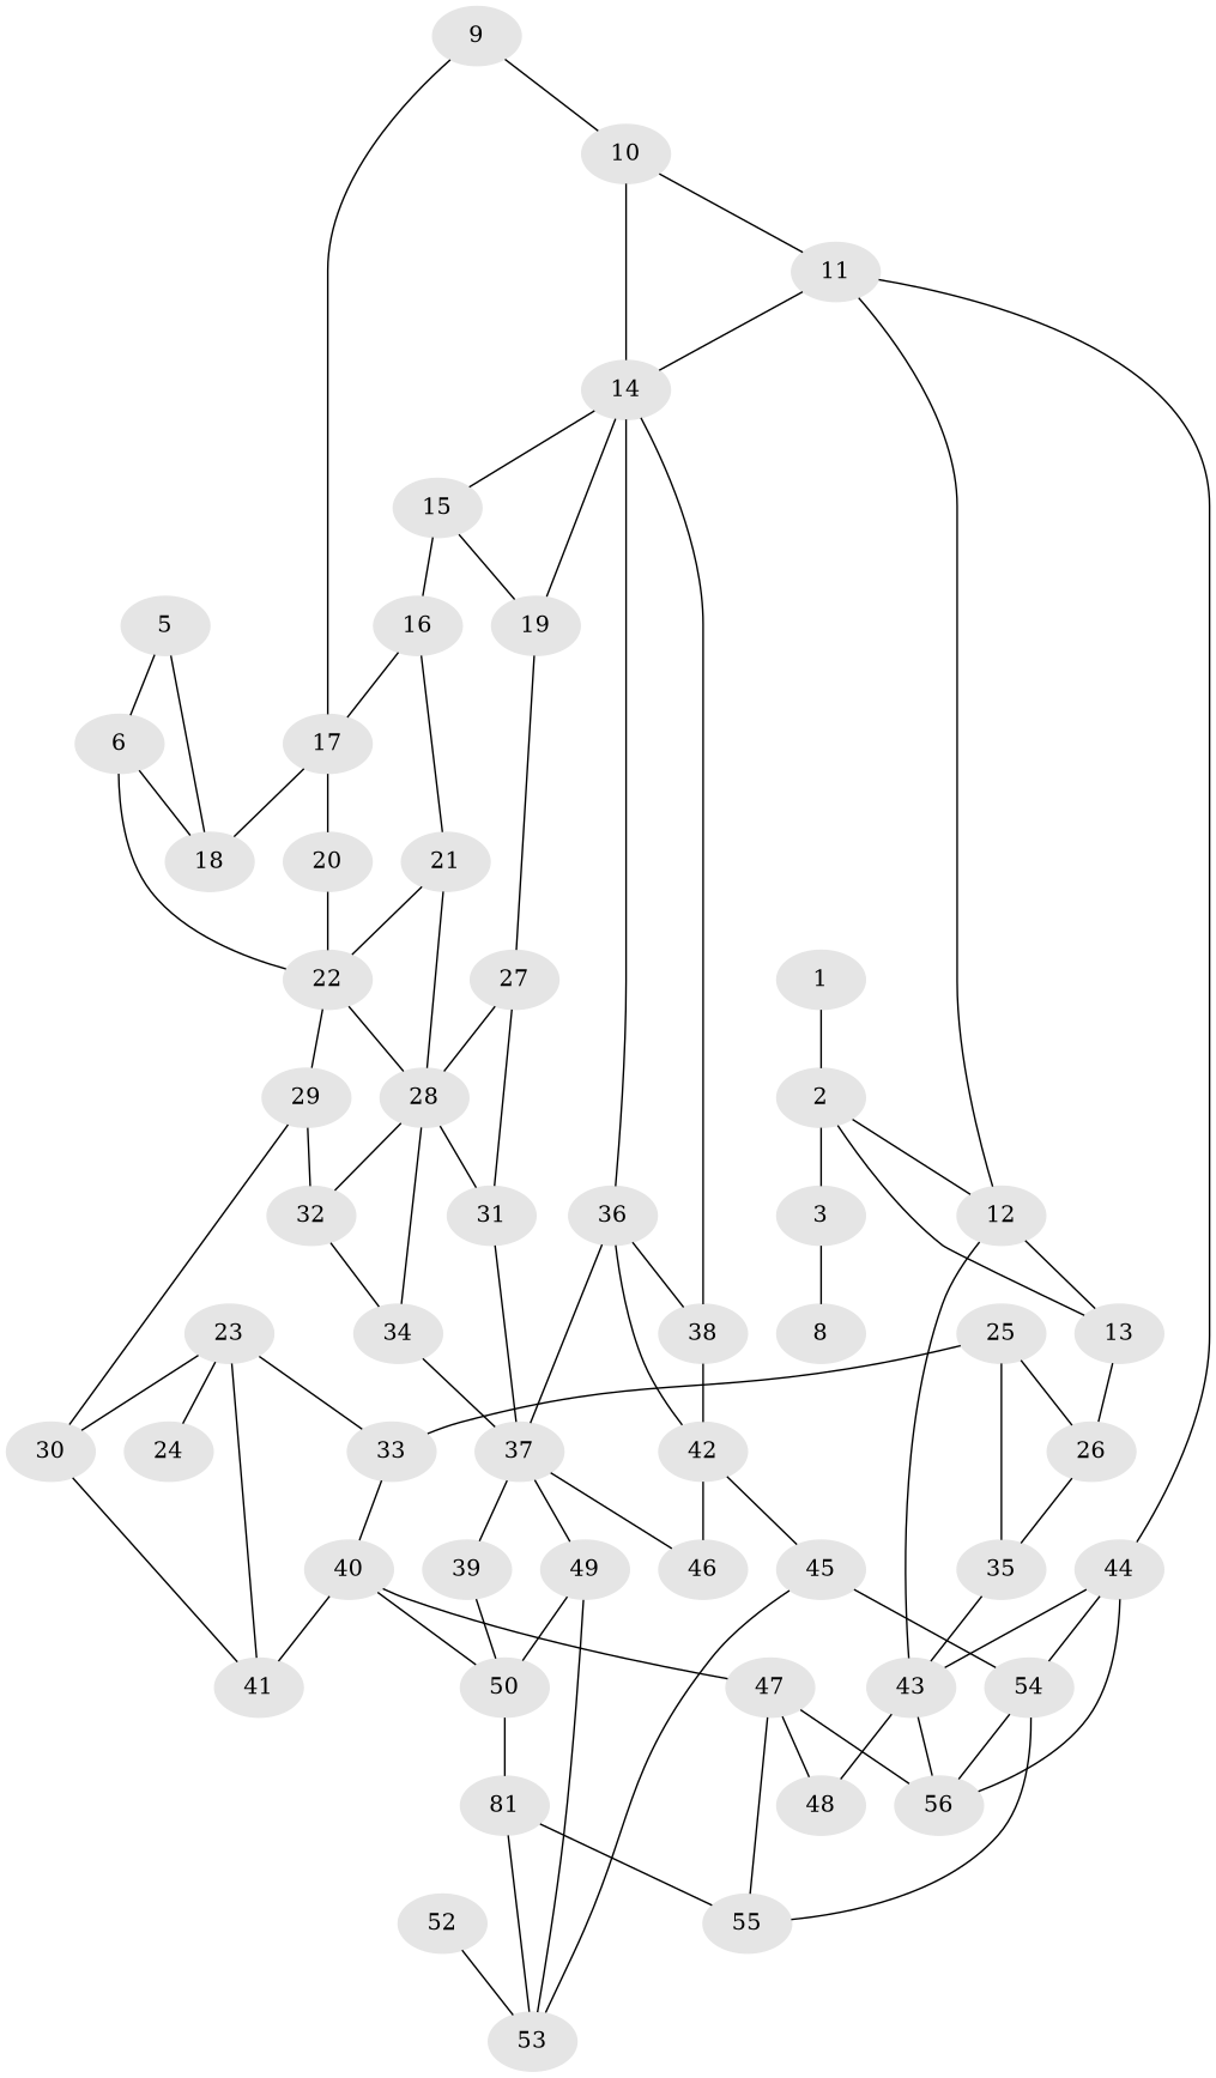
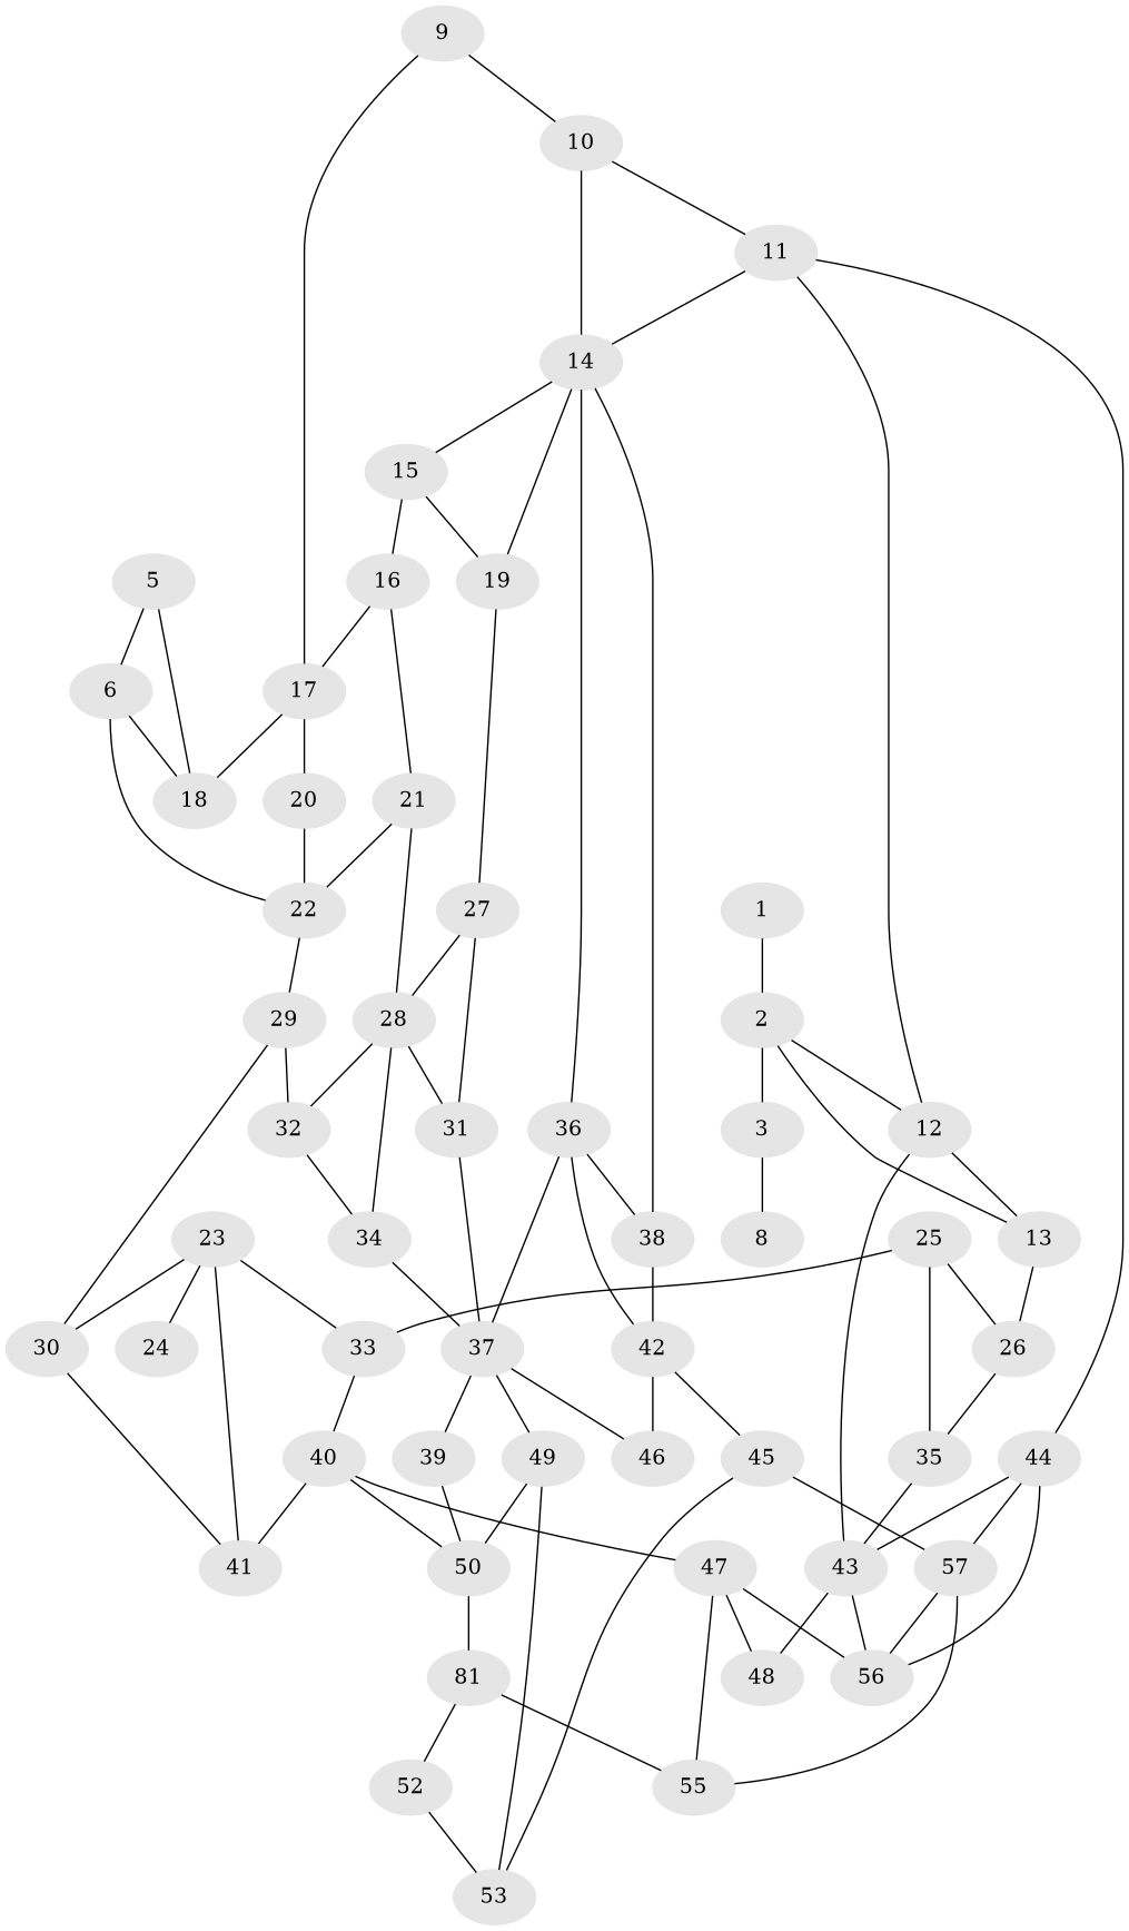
  graph {
    node [color=gray90 style=filled]
    edge [weight=1.0]
    1
    2
    3
    12
    13
    8
    43
    26
    5
    6
    18
    9
    10
    17
    22
    28
    29
    23
    24
    30
    33
    41
    11
    14
    20
    44
    15
    19
    36
    38
    56
-   54
+   54 [label=57]
    48
    35
    16
    27
    37
    42
    21
    31
    32
    34
    40
    25
    39
    46
    49
    50
    47
    45
    53
    n52 [label=81]
    55
    52
    1 -- 2
    2 -- 3 [weight=3.0]
    2 -- 12
    2 -- 13
    3 -- 8
    12 -- 13
    12 -- 43
    13 -- 26
    43 -- 56
    43 -- 48
    26 -- 35
    5 -- 6
    5 -- 18
    6 -- 18
    6 -- 22
    9 -- 10
    9 -- 17
    10 -- 11
    10 -- 14
    17 -- 18
    17 -- 20 [weight=2.0]
-   22 -- 28
    22 -- 29
    28 -- 31
    28 -- 32
    28 -- 34
    29 -- 30
    29 -- 32
    23 -- 24
    23 -- 30
    23 -- 33
    23 -- 41
    30 -- 41
    33 -- 40
    11 -- 12
    11 -- 14
    11 -- 44
    14 -- 15
    14 -- 19
    14 -- 36
    14 -- 38
    20 -- 22
    44 -- 43
    44 -- 56
    44 -- 54
    15 -- 19
    15 -- 16 [weight=2.0]
    19 -- 27
    36 -- 38
    36 -- 37
    36 -- 42
    38 -- 42
    54 -- 56
    54 -- 55 [weight=2.0]
    35 -- 43
    16 -- 17 [weight=2.0]
    16 -- 21
    27 -- 28
    27 -- 31
    37 -- 39
    37 -- 46
    37 -- 49
    42 -- 46 [weight=2.0]
    42 -- 45 [weight=2.0]
    21 -- 22
    21 -- 28
    31 -- 37
    32 -- 34
    34 -- 37
    40 -- 41
    40 -- 50
    40 -- 47 [weight=2.0]
    25 -- 26
    25 -- 33 [weight=2.0]
    25 -- 35
    39 -- 50
    49 -- 50
    49 -- 53
    50 -- n52 [weight=2.0]
    47 -- 56
    47 -- 48 [weight=2.0]
    47 -- 55
    45 -- 54
    45 -- 53
    n52 -- 55 [weight=2.0]
-   n52 -- 53 [weight=2.0]
+   n52 -- 52 [weight=2.0]
    52 -- 53
  }
